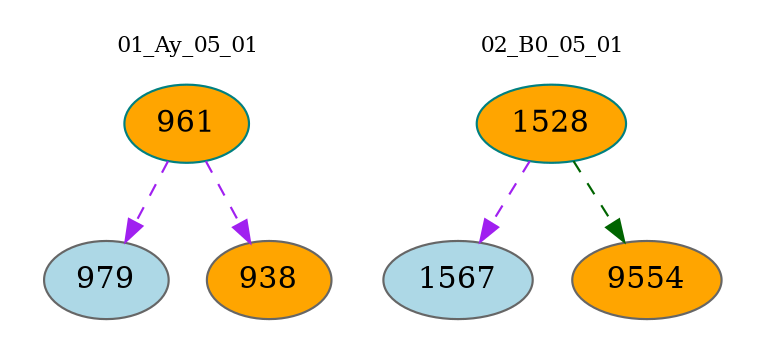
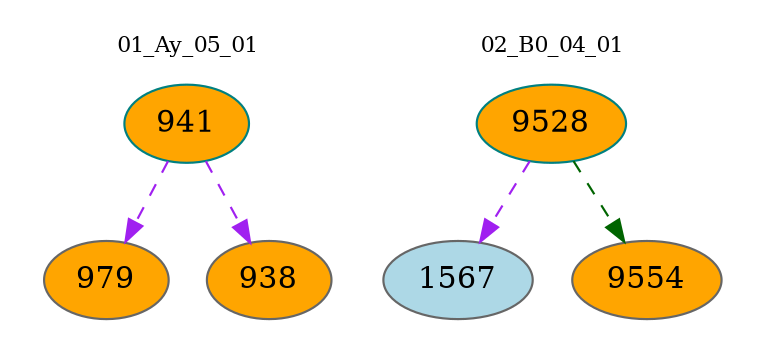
  digraph {
    node [color=gray40 fillcolor=orange style=filled]
    edge [color=purple style=dashed]
-   n1 [color=teal label=961]
-   n2 [fillcolor=lightblue label=979]
+   n1 [color=teal label=941]
+   n2 [label=979]
    n3 [label=938]
-   n4 [color=teal label=1528]
+   n4 [color=teal label=9528]
    n5 [fillcolor=lightblue label=1567]
    n6 [label=9554]
    subgraph cluster_1 {
      color=white
      fontsize=10
      label="01_Ay_05_01"
      n1
      n2
      n3
    }
    subgraph cluster_2 {
      color=white
      fontsize=10
-     label="02_B0_05_01"
+     label="02_B0_04_01"
      n4
      n5
      n6
    }
    n1 -> n2
    n1 -> n3
    n4 -> n5
    n4 -> n6 [color=darkgreen]
  }
